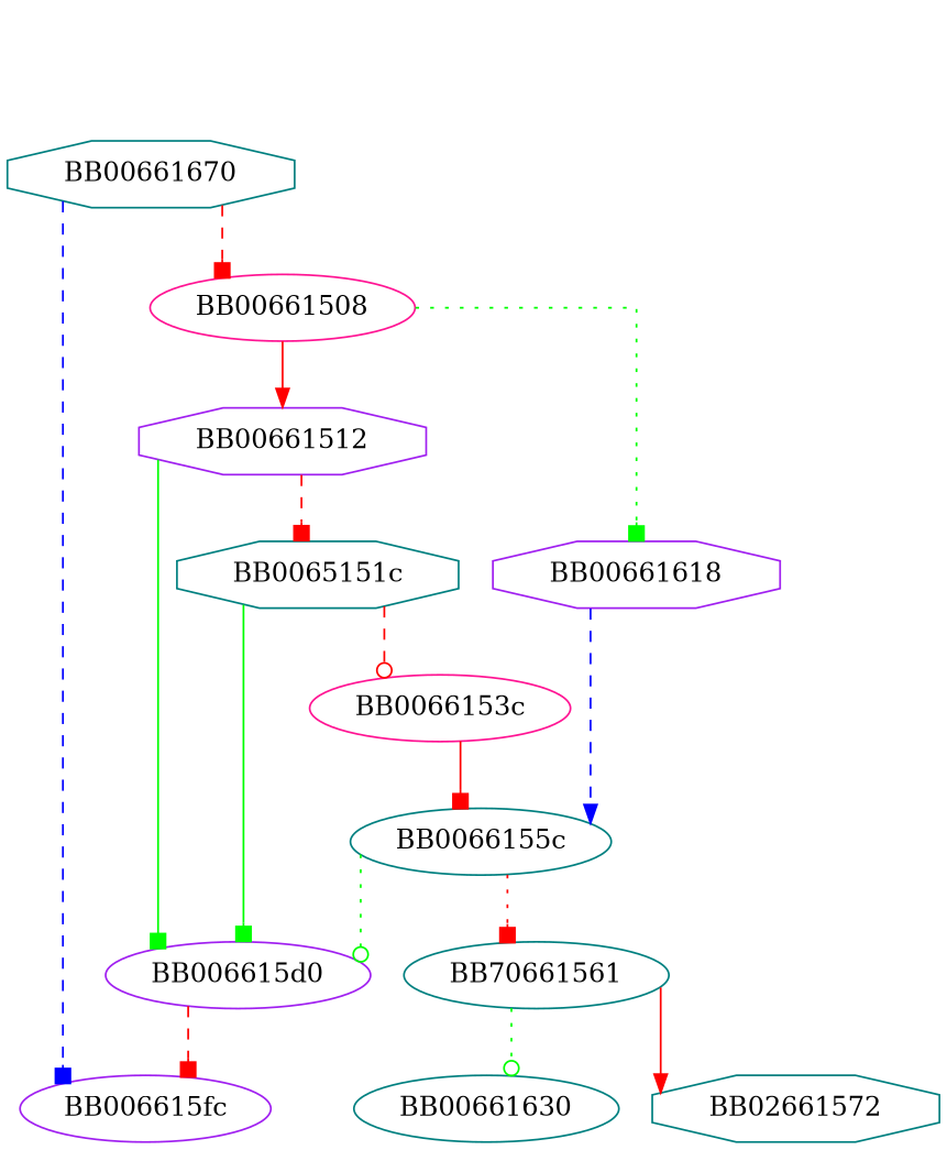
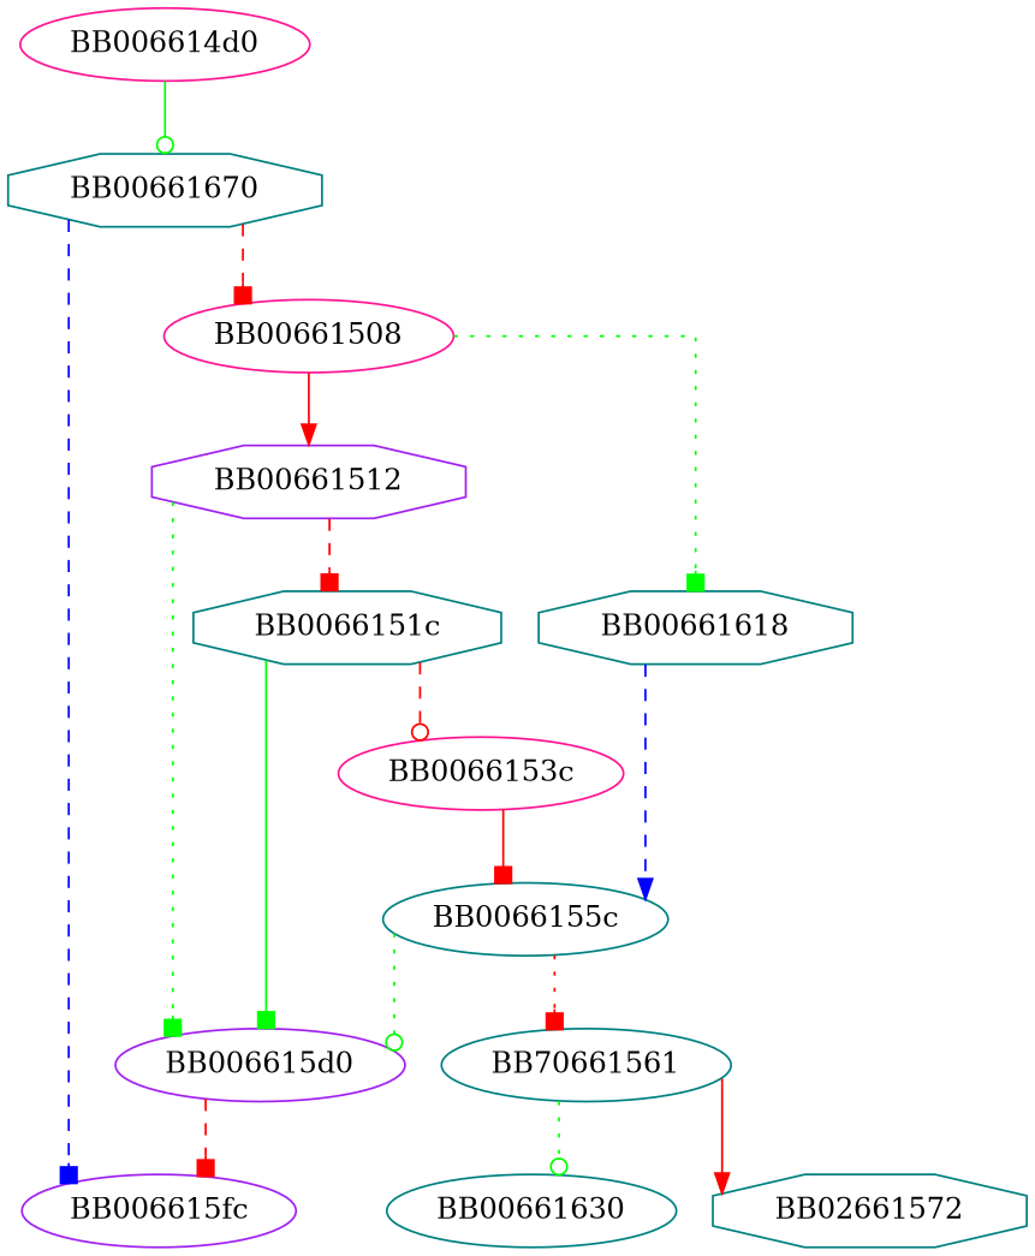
  digraph {
    splines=ortho
    node [color=teal shape=ellipse]
    edge [arrowhead=box color=red style=solid]
+   BB006614d0 [color=deeppink]
    BB00661670 [shape=octagon]
    BB00661508 [color=deeppink]
    BB006615fc [color=purple]
-   BB00661618 [color=purple shape=octagon]
+   BB00661618 [shape=octagon]
    BB00661512 [color=purple shape=octagon]
    BB0066155c
    BB006615d0 [color=purple]
-   BB0066151c [shape=octagon label=BB0065151c]
+   BB0066151c [shape=octagon]
    n10 [label=BB70661561]
    BB0066153c [color=deeppink]
    BB00661630
    n13 [label=BB02661572 shape=octagon]
+   BB006614d0 -> BB00661670 [arrowhead=odot color=green]
    BB00661670 -> BB00661508 [style=dashed]
    BB00661670 -> BB006615fc [color=blue style=dashed]
    BB00661508 -> BB00661618 [color=green style=dotted]
    BB00661508 -> BB00661512 [arrowhead=normal]
    BB00661618 -> BB0066155c [arrowhead=normal color=blue style=dashed]
-   BB00661512 -> BB006615d0 [color=green]
+   BB00661512 -> BB006615d0 [color=green style=dotted]
    BB00661512 -> BB0066151c [style=dashed]
    BB0066155c -> BB006615d0 [arrowhead=odot color=green style=dotted]
    BB0066155c -> n10 [style=dotted]
    BB006615d0 -> BB006615fc [style=dashed]
    BB0066151c -> BB006615d0 [color=green]
    BB0066151c -> BB0066153c [arrowhead=odot style=dashed]
    n10 -> BB00661630 [arrowhead=odot color=green style=dotted]
    n10 -> n13 [arrowhead=normal]
    BB0066153c -> BB0066155c
  }
